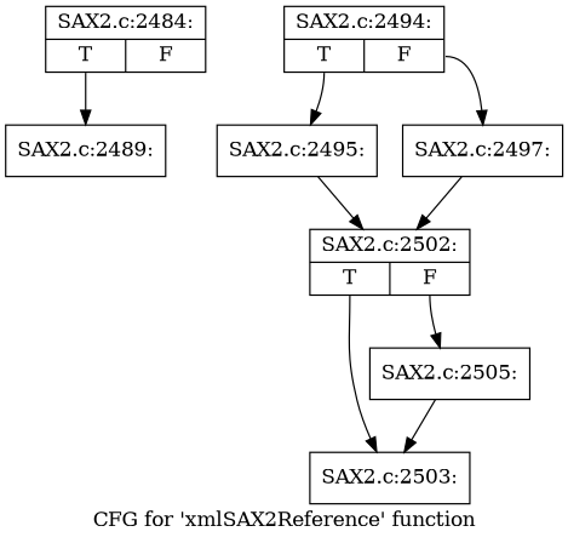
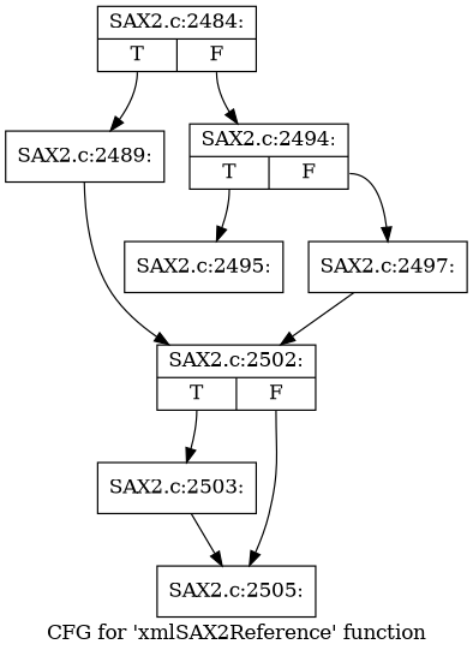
  digraph {
    label="CFG for 'xmlSAX2Reference' function"
    node [shape=record]
    n1 [label="{SAX2.c:2484:|{<s0>T|<s1>F}}"]
    n2 [label="{SAX2.c:2489:}"]
    n3 [label="{SAX2.c:2494:|{<s0>T|<s1>F}}"]
    n4 [label="{SAX2.c:2495:}"]
    n5 [label="{SAX2.c:2497:}"]
    n6 [label="{SAX2.c:2505:}"]
    n7 [label="{SAX2.c:2502:|{<s0>T|<s1>F}}"]
    n8 [label="{SAX2.c:2503:}"]
    n1 -> n2 [tailport=s0]
+   n1 -> n3 [tailport=s1]
    n3 -> n4 [tailport=s0]
    n3 -> n5 [tailport=s1]
-   n4 -> n7
+   n2 -> n7
    n5 -> n7
    n7 -> n6 [tailport=s1]
    n7 -> n8 [tailport=s0]
-   n6 -> n8
+   n8 -> n6
  }
